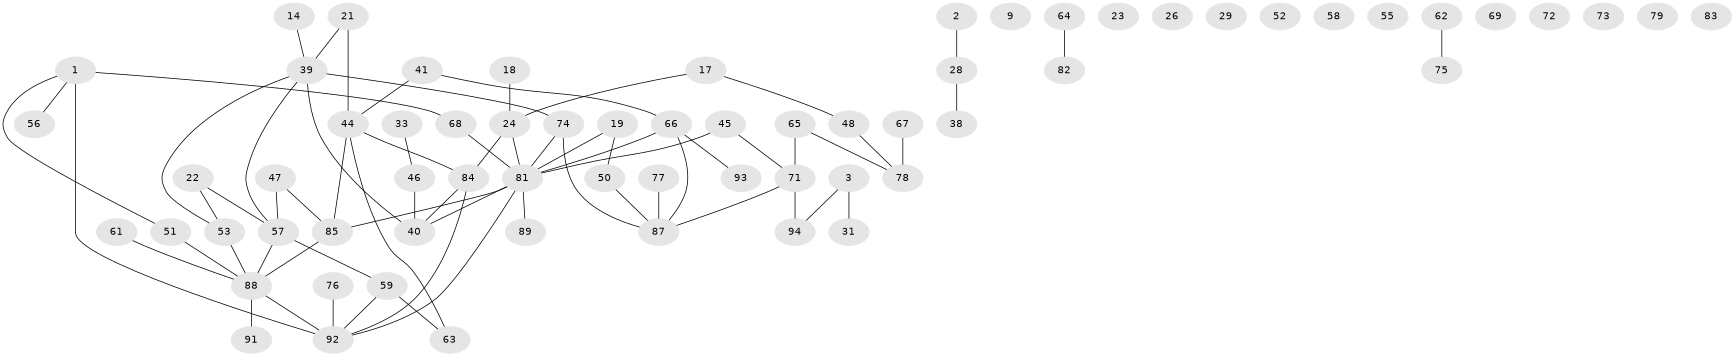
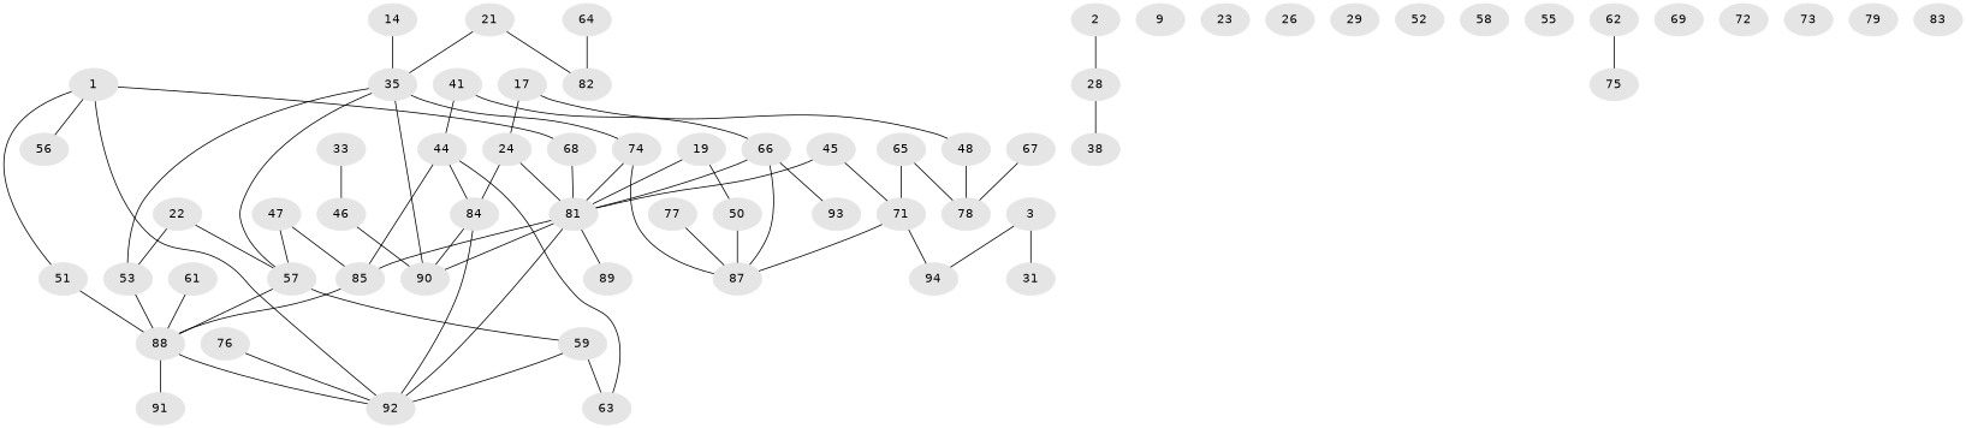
  graph {
    fontname="DejaVu Sans"
    node [color=gray90 fontname="DejaVu Sans" style=filled]
    edge [fontname="DejaVu Sans"]
    n1 [label=56]
    1
    51
    68 [super="+58"]
    92 [super="+86"]
    88 [super="+32+80"]
    57
    59 [super="+43"]
    81 [super="+4+15+70"]
    2
    28
    38
    3
    31
    94
    9
-   35 [super="+16" label=39]
+   35 [super="+16"]
    53
    74
-   90 [super="+27" label=40]
+   90 [super="+27"]
    14
    17
    24
    48 [super="+13"]
    84
    78
-   18
    19
    50
    87 [super="+40"]
    85 [super="+49+60"]
    89
    21
    82
    22
    23
    26
    29
    33
    46
    44 [super="+8"]
    63
    41
    66 [super="+25+30"]
    93
    45 [super="+5"]
    71
    47
    91
    52
    n51 [label=58]
    55
    61
    62
    75
    64
    65
    67
    69
    72
    73
    76
    77
    79
    83
    1 -- n1
    1 -- 51
    1 -- 68 [weight=2]
    1 -- 92
    51 -- 88 [weight=2]
    68 -- 81 [weight=2]
    88 -- 92 [weight=2]
    88 -- 91
    57 -- 88
    57 -- 59
    59 -- 92
    59 -- 63
    81 -- 92 [weight=2]
    81 -- 90
    81 -- 85 [weight=3]
    81 -- 89
    2 -- 28
    28 -- 38
    3 -- 31
    3 -- 94
    35 -- 57
    35 -- 53
    35 -- 74 [weight=2]
    35 -- 90
    53 -- 88 [weight=2]
    74 -- 81 [weight=3]
    74 -- 87
    14 -- 35
    17 -- 24
    17 -- 48
    24 -- 81
    24 -- 84
    48 -- 78
    84 -- 92
    84 -- 90
-   18 -- 24
    19 -- 81
    19 -- 50
    50 -- 87
    85 -- 88 [weight=2]
    21 -- 35
-   21 -- 44
+   21 -- 82
    22 -- 57
    22 -- 53
    33 -- 46
    46 -- 90
    44 -- 84
    44 -- 85
    44 -- 63
    41 -- 44
    41 -- 66
    66 -- 81
    66 -- 87
    66 -- 93
    45 -- 81 [weight=2]
    45 -- 71
    71 -- 94
    71 -- 87
    47 -- 57
    47 -- 85
    61 -- 88
    62 -- 75
    64 -- 82
    65 -- 78
    65 -- 71
    67 -- 78
    76 -- 92
    77 -- 87
  }
